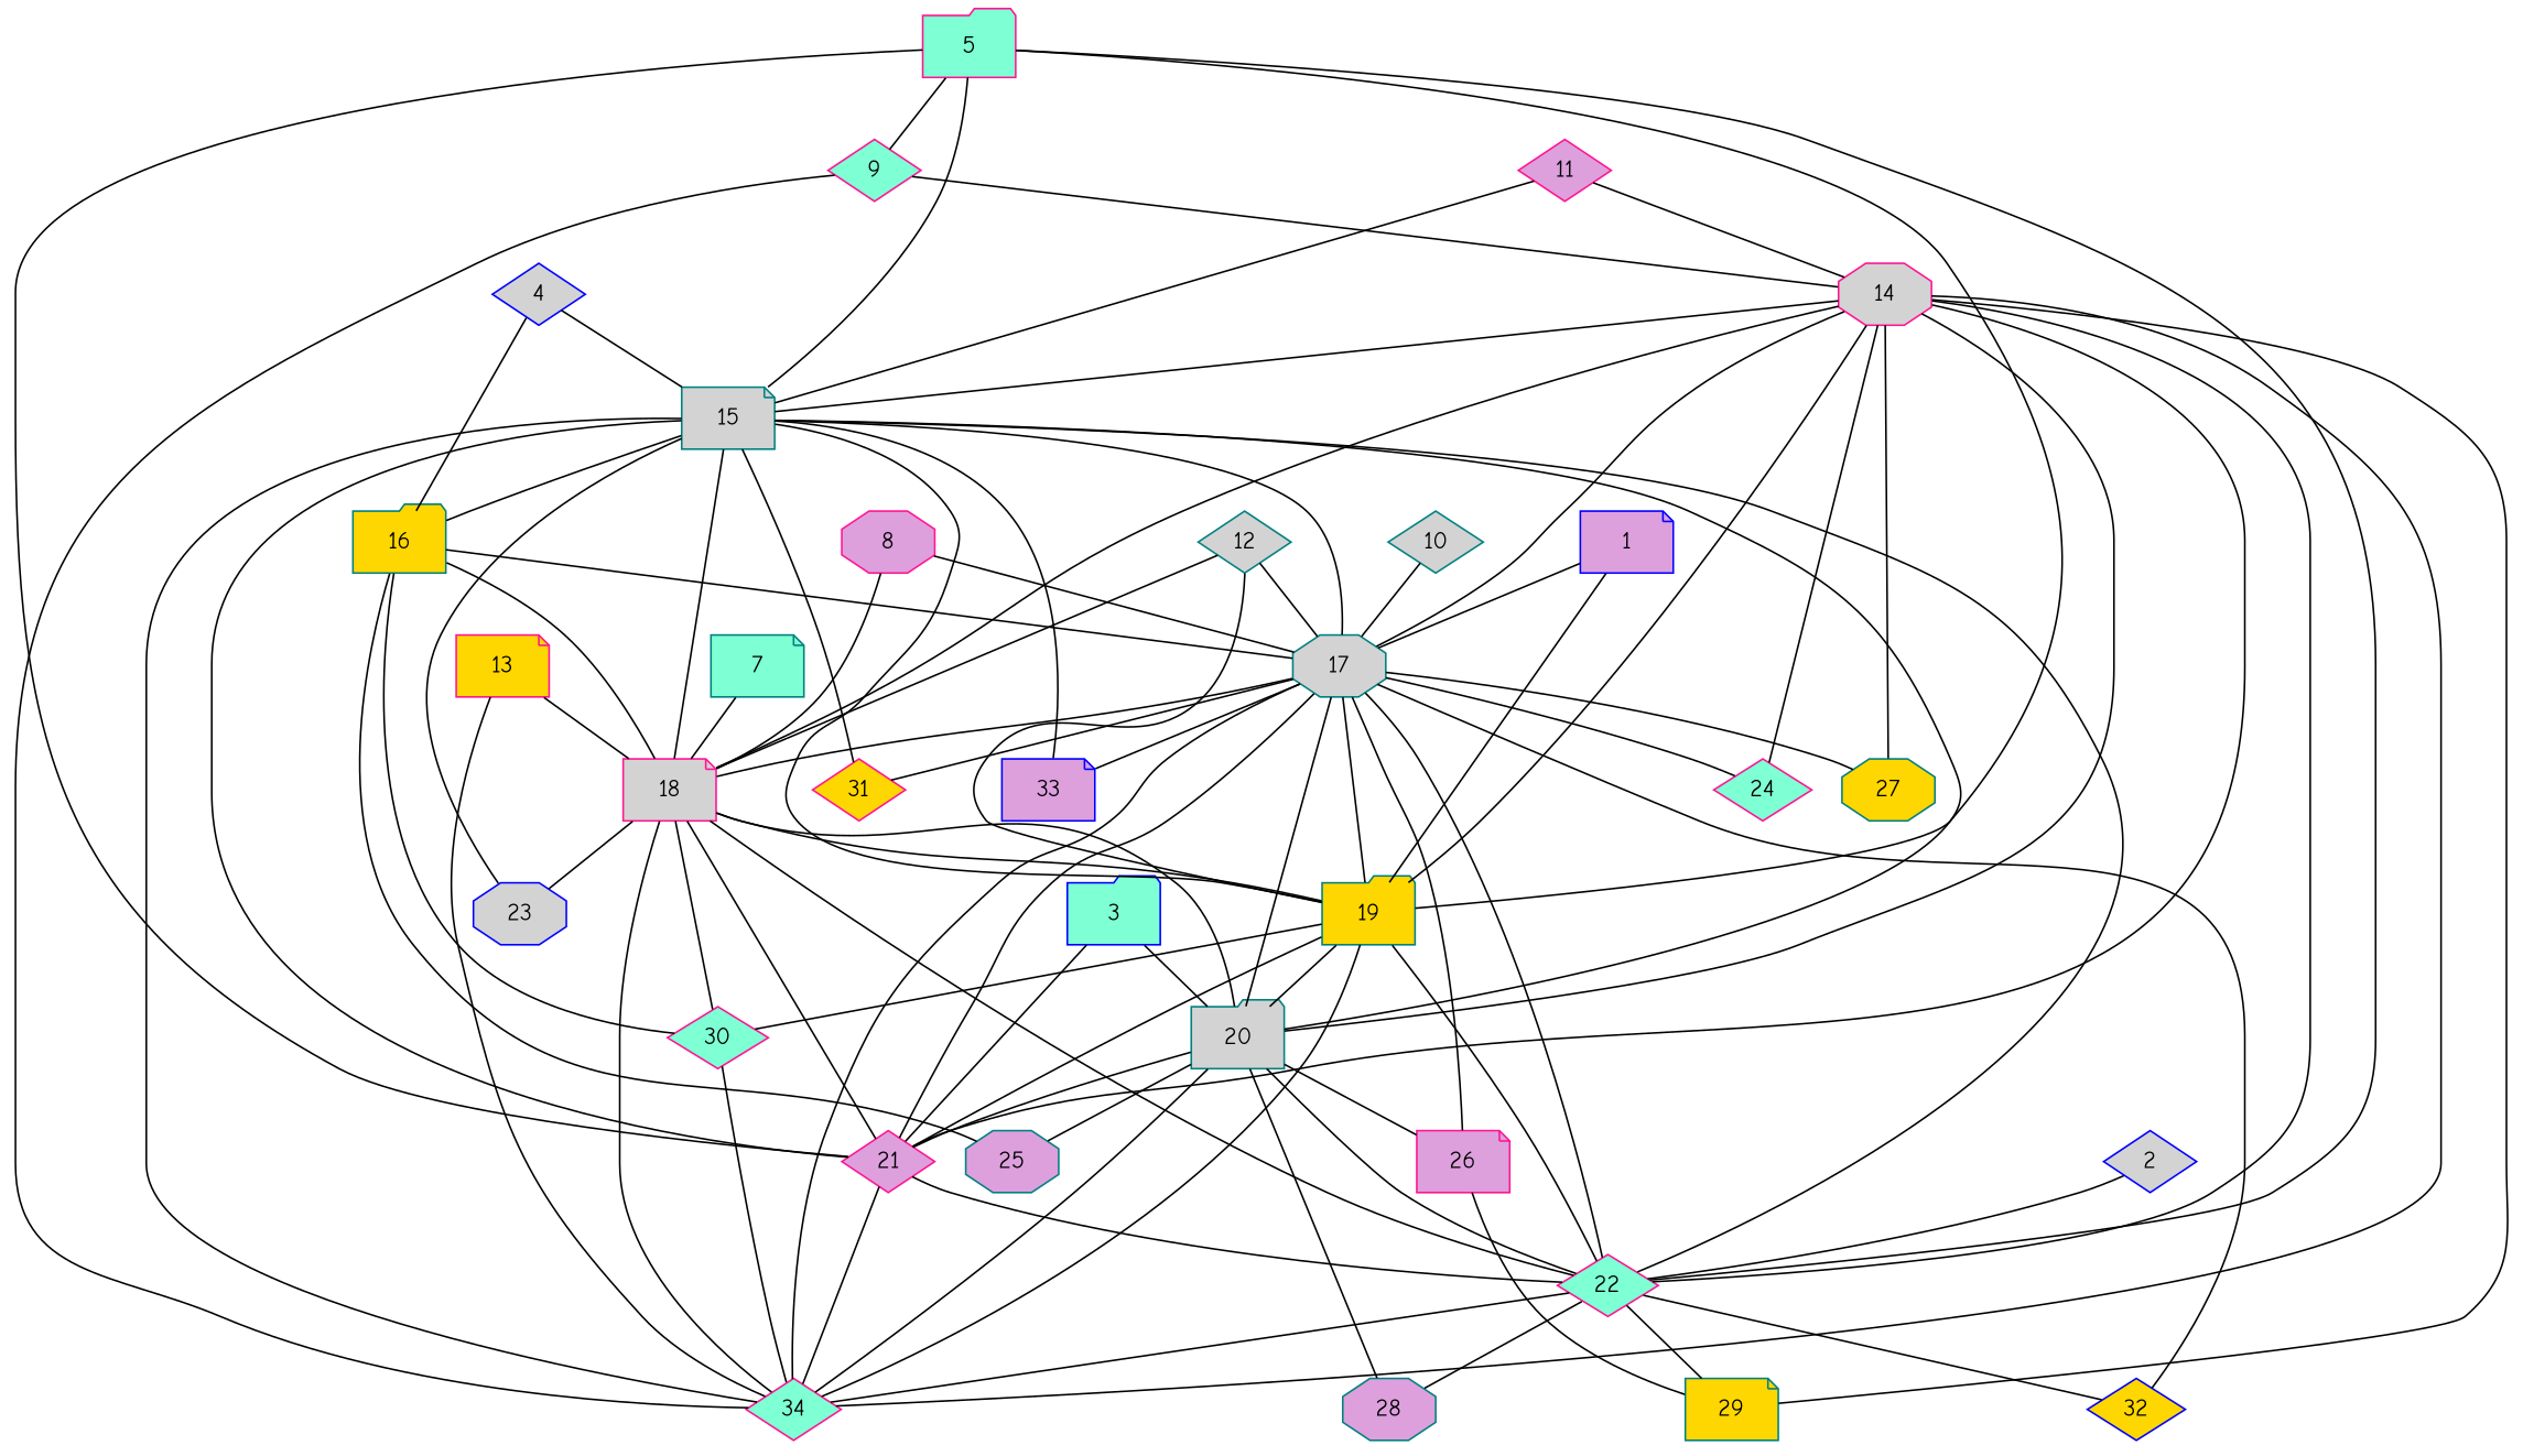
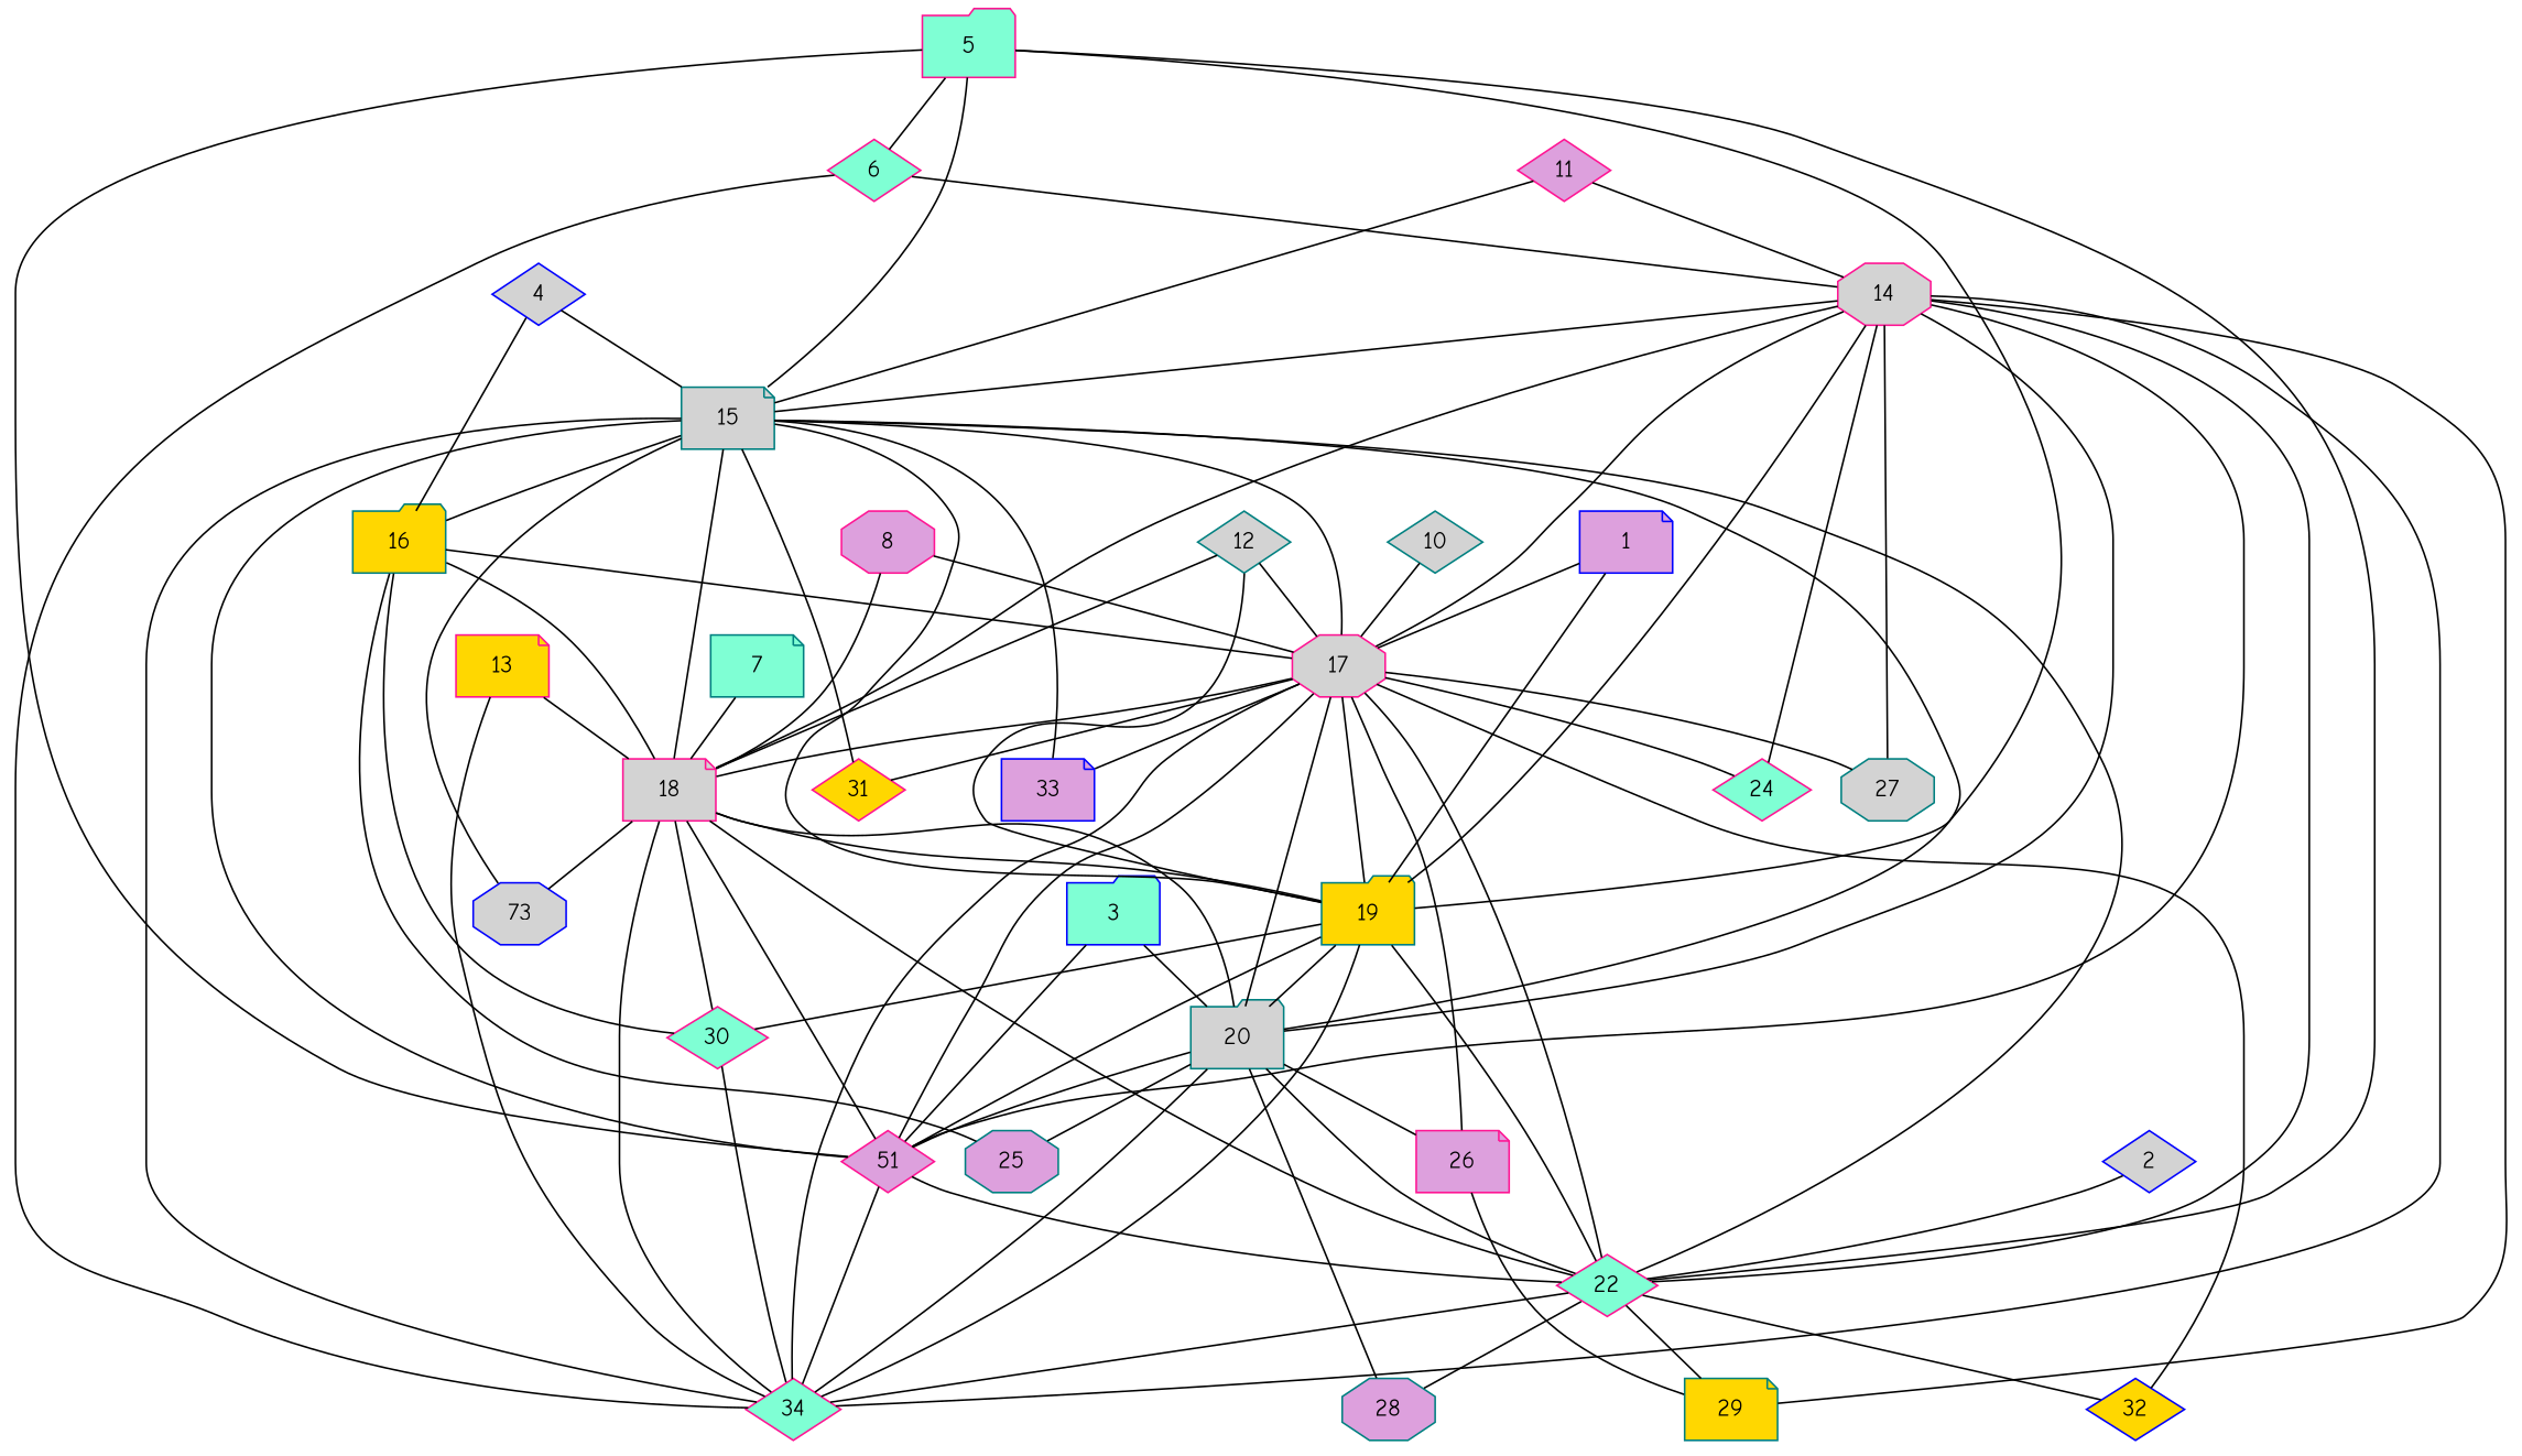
  graph {
    fontname="Comic Neue"
    node [color=deeppink fillcolor=lightgrey fontname="Comic Neue" shape=diamond style=filled]
    edge [fontname="Comic Neue" weight=1.0]
    1 [color=blue fillcolor=plum shape=note]
-   17 [color=teal shape=octagon]
+   17 [shape=octagon]
    19 [color=teal fillcolor=gold shape=folder]
    22 [fillcolor=aquamarine]
    20 [color=teal shape=folder]
-   21 [fillcolor=plum]
+   21 [fillcolor=plum label=51]
    34 [fillcolor=aquamarine]
    18 [shape=note]
    24 [fillcolor=aquamarine]
-   27 [color=teal fillcolor=gold shape=octagon]
+   27 [color=teal shape=octagon]
    31 [fillcolor=gold]
    33 [color=blue fillcolor=plum shape=note]
    26 [fillcolor=plum shape=note]
    32 [color=blue fillcolor=gold]
    30 [fillcolor=aquamarine]
    2 [color=blue]
    29 [color=teal fillcolor=gold shape=note]
    28 [color=teal fillcolor=plum shape=octagon]
    3 [color=blue fillcolor=aquamarine shape=folder]
    25 [color=teal fillcolor=plum shape=octagon]
    4 [color=blue]
    15 [color=teal shape=note]
    16 [color=teal fillcolor=gold shape=folder]
-   23 [color=blue shape=octagon]
+   23 [color=blue shape=octagon label=73]
    5 [fillcolor=aquamarine shape=folder]
-   6 [fillcolor=aquamarine label=9]
+   6 [fillcolor=aquamarine]
    14 [shape=octagon]
    7 [color=teal fillcolor=aquamarine shape=note]
    8 [fillcolor=plum shape=octagon]
    10 [color=teal]
    11 [fillcolor=plum]
    12 [color=teal]
    13 [fillcolor=gold shape=note]
    1 -- 17
    1 -- 19
    17 -- 19
    17 -- 22
    17 -- 20 [weight=2.0]
    17 -- 21
    17 -- 34
    17 -- 18 [weight=2.0]
    17 -- 24
    17 -- 27
    17 -- 31
    17 -- 33
    17 -- 26 [weight=2.0]
    17 -- 32
    19 -- 22
    19 -- 20
    19 -- 21 [weight=2.0]
    19 -- 34
    19 -- 30
    22 -- 34
    22 -- 32
    22 -- 29
    22 -- 28
    20 -- 22
    20 -- 21
    20 -- 34 [weight=2.0]
    20 -- 26
    20 -- 28
    20 -- 25
    21 -- 22 [weight=2.0]
    21 -- 34
    18 -- 19 [weight=4.0]
    18 -- 22 [weight=2.0]
    18 -- 20 [weight=3.0]
    18 -- 21 [weight=3.0]
    18 -- 34 [weight=2.0]
    18 -- 30
    18 -- 23
    26 -- 29
    30 -- 34
    2 -- 22
    3 -- 20
    3 -- 21
    4 -- 15
    4 -- 16
    15 -- 17 [weight=2.0]
    15 -- 19
    15 -- 22
    15 -- 20
    15 -- 21 [weight=2.0]
    15 -- 34 [weight=2.0]
    15 -- 18 [weight=2.0]
    15 -- 31
    15 -- 33
    15 -- 16 [weight=2.0]
    15 -- 23
    16 -- 17
    16 -- 18
    16 -- 30
    16 -- 25
    5 -- 19
    5 -- 22
    5 -- 21
    5 -- 15
    5 -- 6
    6 -- 34
    6 -- 14
    14 -- 17 [weight=3.0]
    14 -- 19
    14 -- 22 [weight=2.0]
    14 -- 20 [weight=2.0]
    14 -- 21
    14 -- 34 [weight=2.0]
    14 -- 18 [weight=2.0]
    14 -- 24
    14 -- 27
    14 -- 29 [weight=2.0]
    14 -- 15
    7 -- 18
    8 -- 17
    8 -- 18
    10 -- 17
    11 -- 15
    11 -- 14
    12 -- 17
    12 -- 19
    12 -- 18
    13 -- 34
    13 -- 18
  }
